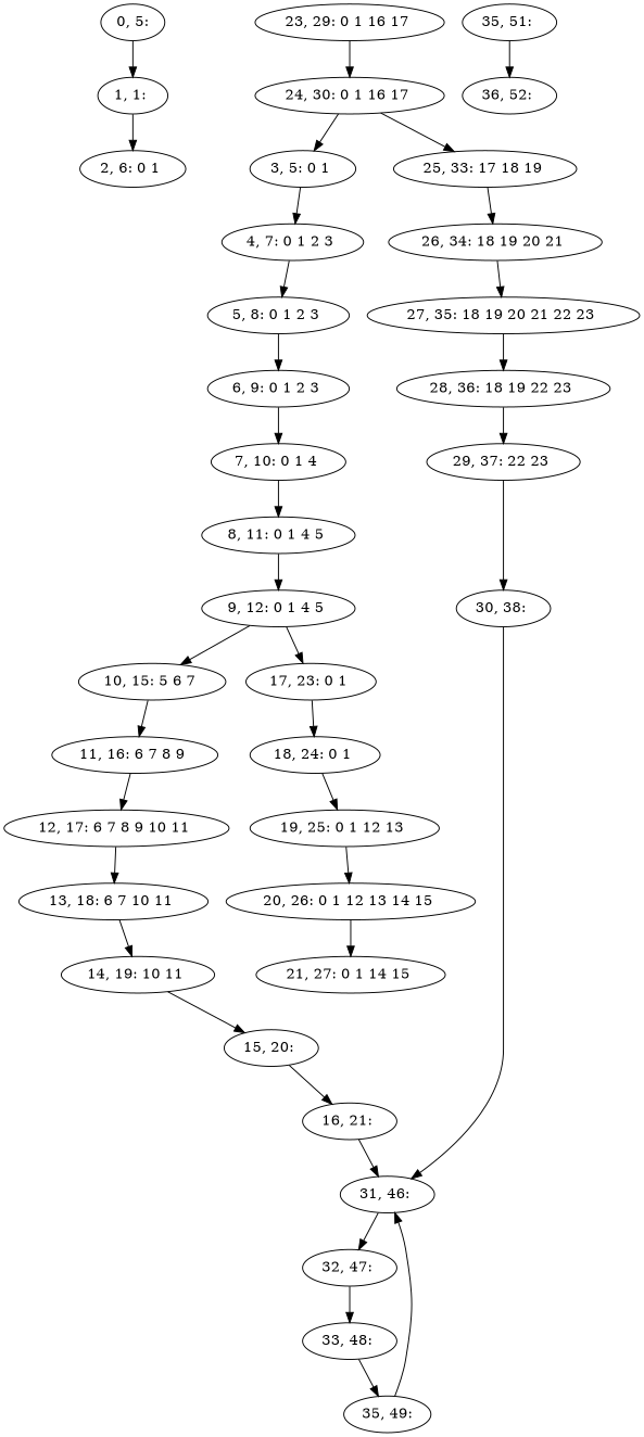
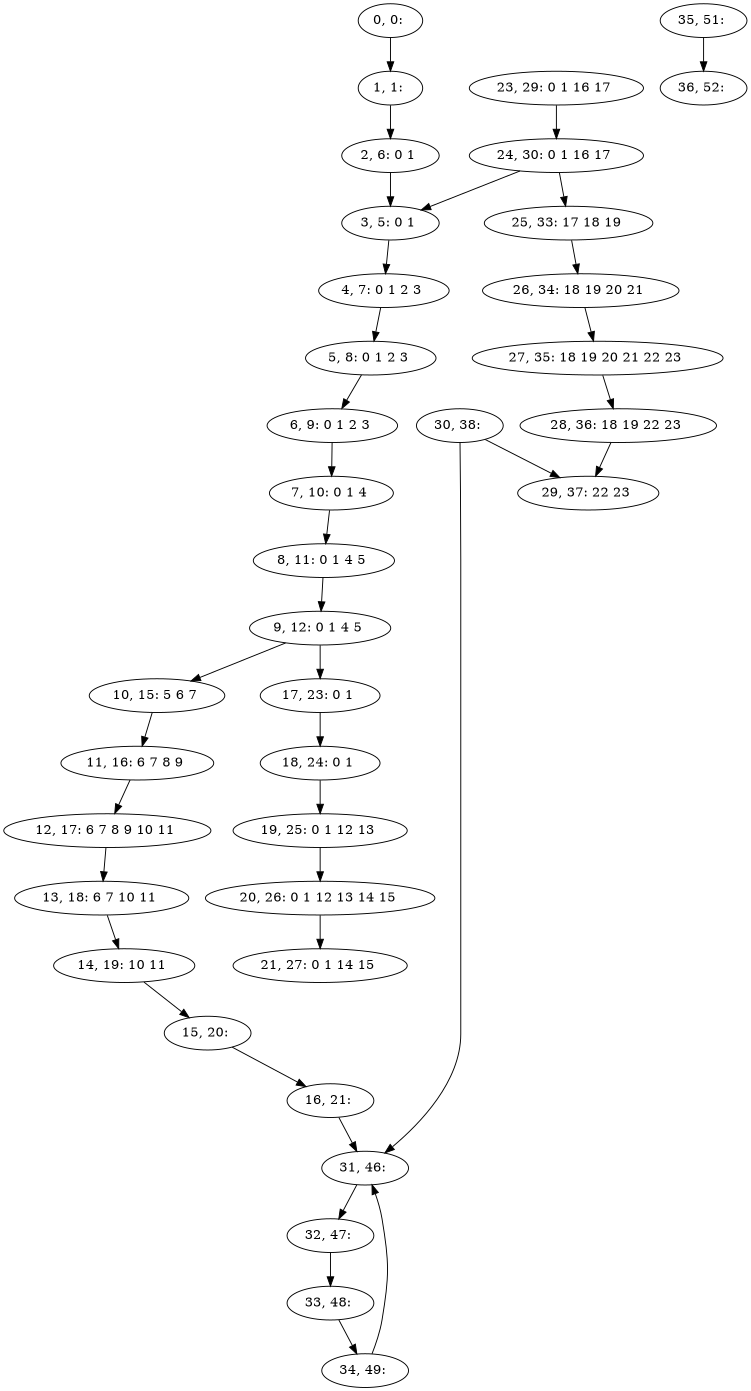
  digraph {
-   n1 [label="0, 5:"]
+   n1 [label="0, 0: "]
    n2 [label="1, 1: "]
    n3 [label="2, 6: 0 1 "]
    n4 [label="3, 5: 0 1 "]
    n5 [label="4, 7: 0 1 2 3 "]
    n6 [label="5, 8: 0 1 2 3 "]
    n7 [label="6, 9: 0 1 2 3 "]
    n8 [label="7, 10: 0 1 4 "]
    n9 [label="8, 11: 0 1 4 5 "]
    n10 [label="9, 12: 0 1 4 5 "]
    n11 [label="10, 15: 5 6 7 "]
    n12 [label="17, 23: 0 1 "]
    n13 [label="11, 16: 6 7 8 9 "]
    n14 [label="18, 24: 0 1 "]
    n15 [label="12, 17: 6 7 8 9 10 11 "]
    n16 [label="13, 18: 6 7 10 11 "]
    n17 [label="14, 19: 10 11 "]
    n18 [label="15, 20: "]
    n19 [label="16, 21: "]
    n20 [label="31, 46: "]
    n21 [label="32, 47: "]
    n22 [label="19, 25: 0 1 12 13 "]
    n23 [label="20, 26: 0 1 12 13 14 15 "]
    n24 [label="21, 27: 0 1 14 15 "]
    n25 [label="23, 29: 0 1 16 17 "]
    n26 [label="24, 30: 0 1 16 17 "]
    n27 [label="25, 33: 17 18 19 "]
    n28 [label="26, 34: 18 19 20 21 "]
    n29 [label="27, 35: 18 19 20 21 22 23 "]
    n30 [label="28, 36: 18 19 22 23 "]
    n31 [label="29, 37: 22 23 "]
    n32 [label="30, 38: "]
    n33 [label="33, 48: "]
-   n34 [label="35, 49:"]
+   n34 [label="34, 49: "]
    n35 [label="35, 51: "]
    n36 [label="36, 52: "]
    n1 -> n2
    n2 -> n3
+   n3 -> n4
    n4 -> n5
    n5 -> n6
    n6 -> n7
    n7 -> n8
    n8 -> n9
    n9 -> n10
    n10 -> n11
    n10 -> n12
    n11 -> n13
    n12 -> n14
    n13 -> n15
    n14 -> n22
    n15 -> n16
    n16 -> n17
    n17 -> n18
    n18 -> n19
    n19 -> n20
    n20 -> n21
    n21 -> n33
    n22 -> n23
    n23 -> n24
    n25 -> n26
    n26 -> n4
    n26 -> n27
    n27 -> n28
    n28 -> n29
    n29 -> n30
    n30 -> n31
-   n31 -> n32
+   n32 -> n31
    n32 -> n20
    n33 -> n34
    n34 -> n20
    n35 -> n36
  }
